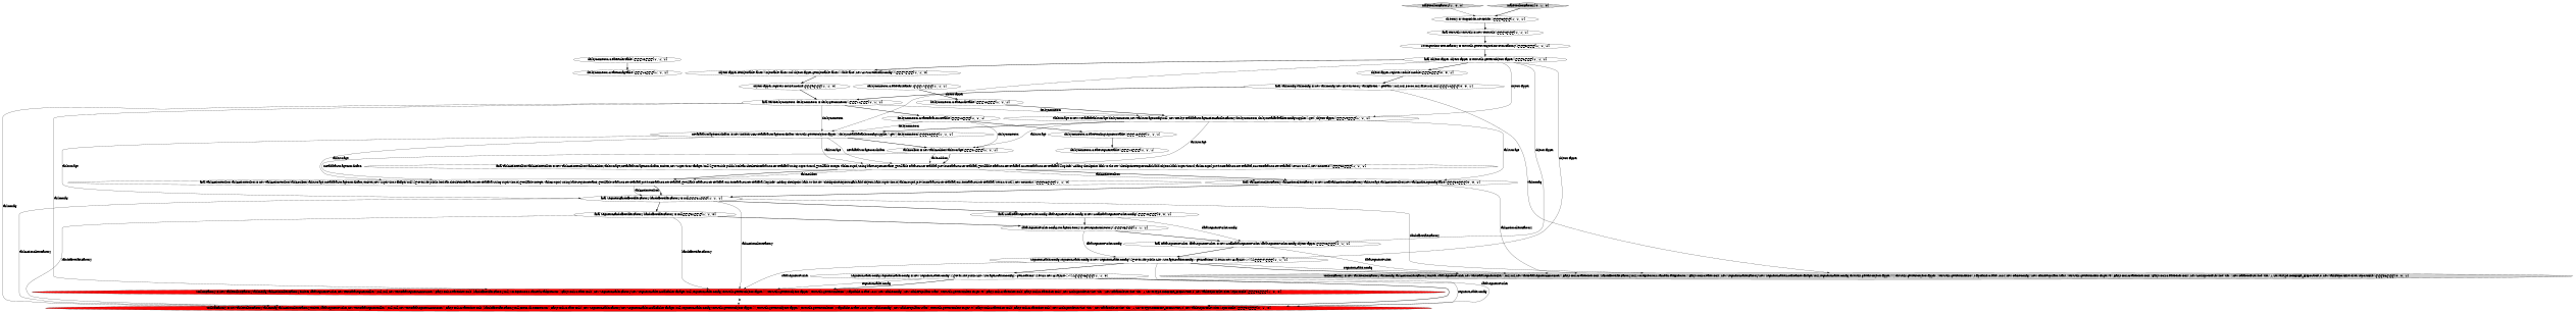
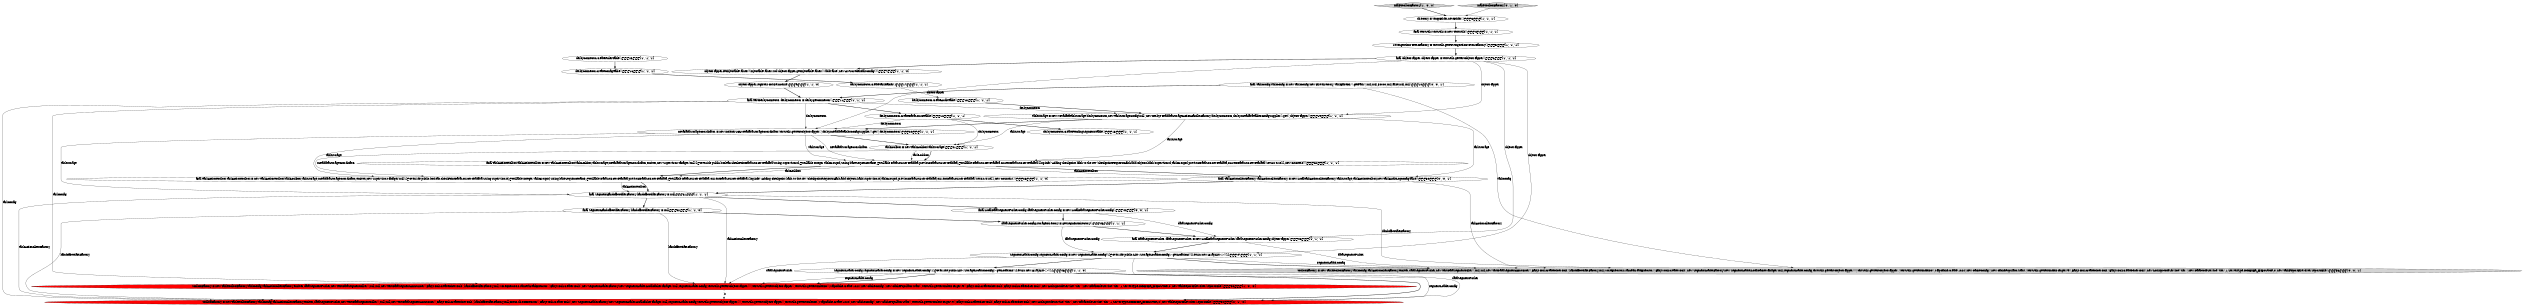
  digraph {
    node [fillcolor=white shape=ellipse style=filled]
    edge [style=solid]
    n1 [label="taskStorage = new MetadataTaskStorage(derbyConnector,new TaskStorageConfig(null),new DerbyMetadataStorageActionHandlerFactory(derbyConnector,derby.metadataTablesConfigSupplier().get(),objectMapper))@@@19@@@['1', '1', '1']"]
    n2 [label="metadataStorageCoordinator = new IndexerSQLMetadataStorageCoordinator(testUtils.getTestObjectMapper(),derby.metadataTablesConfigSupplier().get(),derbyConnector)@@@20@@@['1', '1', '1']"]
    n3 [label="final TaskActionToolbox taskActionToolbox = new TaskActionToolbox(taskLockbox,taskStorage,metadataStorageCoordinator,emitter,new SupervisorManager(null){@Override public boolean checkPointDataSourceMetadata(String supervisorId,@Nullable Integer taskGroupId,String baseSequenceName,@Nullable DataSourceMetadata previousDataSourceMetadata,@Nullable DataSourceMetadata currentDataSourceMetadata){log.info(\"Adding checkpoint hash to the set\")checkpointRequestsHash.add(Objects.hash(supervisorId,taskGroupId,previousDataSourceMetadata,currentDataSourceMetadata))return true}},new Counters())@@@22@@@['1', '1', '1']"]
    n4 [label="final TaskActionClientFactory taskActionClientFactory = new LocalTaskActionClientFactory(taskStorage,taskActionToolbox,new TaskAuditLogConfig(false))@@@30@@@['0', '0', '1']"]
    n5 [label="taskLockbox = new TaskLockbox(taskStorage)@@@21@@@['1', '1', '1']"]
    n6 [label="final SegmentHandoffNotifierFactory handoffNotifierFactory = null@@@31@@@['1', '1', '1']"]
    n7 [label="final TaskActionToolbox taskActionToolbox = new TaskActionToolbox(taskLockbox,taskStorage,metadataStorageCoordinator,emitter,new SupervisorManager(null){@Override public boolean checkPointDataSourceMetadata(String supervisorId,@Nullable Integer taskGroupId,String baseSequenceName,@Nullable DataSourceMetadata previousDataSourceMetadata,@Nullable DataSourceMetadata currentDataSourceMetadata){log.info(\"Adding checkpoint hash to the set\")checkpointRequestsHash.add(Objects.hash(supervisorId,taskGroupId,previousDataSourceMetadata,currentDataSourceMetadata))return true}},new Counters())@@@23@@@['1', '1', '0']"]
    n8 [fillcolor=lightgray label="toolboxFactory = new TaskToolboxFactory(taskConfig,taskActionClientFactory,emitter,dataSegmentPusher,new TestDataSegmentKiller(),null,null,new TestDataSegmentAnnouncer(),EasyMock.createNiceMock(),handoffNotifierFactory,null,MoreExecutors.sameThreadExecutor(),EasyMock.createMock(),new SegmentLoaderFactory(new SegmentLoaderLocalCacheManager(null,segmentLoaderConfig,testUtils.getTestObjectMapper())),testUtils.getTestObjectMapper(),testUtils.getTestIndexIO(),MapCache.create(1024),new CacheConfig(),new CachePopulatorStats(),testUtils.getTestIndexMergerV9(),EasyMock.createNiceMock(),EasyMock.createNiceMock(),new LookupNodeService(\"tier\"),new DataNodeService(\"tier\",1,ServerType.INDEXER_EXECUTOR,0),new TaskReportFileWriter(reportsFile))@@@53@@@['0', '0', '1']"]
    n9 [label="final DataSegmentPusher dataSegmentPusher = new LocalDataSegmentPusher(dataSegmentPusherConfig,objectMapper)@@@46@@@['1', '1', '1']"]
    n10 [label="SegmentLoaderConfig segmentLoaderConfig = new SegmentLoaderConfig(){@Override public List<StorageLocationConfig> getLocations(){return new ArrayList<>()}}@@@47@@@['1', '1', '1']"]
    n11 [fillcolor=red label="toolboxFactory = new TaskToolboxFactory(taskConfig,taskActionClientFactory,emitter,dataSegmentPusher,new TestDataSegmentKiller(),null,null,new TestDataSegmentAnnouncer(),EasyMock.createNiceMock(),handoffNotifierFactory,null,Execs.directExecutor(),EasyMock.createMock(),new SegmentLoaderFactory(new SegmentLoaderLocalCacheManager(null,segmentLoaderConfig,testUtils.getTestObjectMapper())),testUtils.getTestObjectMapper(),testUtils.getTestIndexIO(),MapCache.create(1024),new CacheConfig(),new CachePopulatorStats(),testUtils.getTestIndexMergerV9(),EasyMock.createNiceMock(),EasyMock.createNiceMock(),new LookupNodeService(\"tier\"),new DataNodeService(\"tier\",1,ServerType.INDEXER_EXECUTOR,0),new TaskReportFileWriter(reportsFile))@@@54@@@['0', '1', '0']"]
    n12 [fillcolor=red label="toolboxFactory = new TaskToolboxFactory(taskConfig,taskActionClientFactory,emitter,dataSegmentPusher,new TestDataSegmentKiller(),null,null,new TestDataSegmentAnnouncer(),EasyMock.createNiceMock(),handoffNotifierFactory,null,MoreExecutors.sameThreadExecutor(),EasyMock.createMock(),new SegmentLoaderFactory(new SegmentLoaderLocalCacheManager(null,segmentLoaderConfig,testUtils.getTestObjectMapper())),testUtils.getTestObjectMapper(),testUtils.getTestIndexIO(),MapCache.create(1024),new CacheConfig(),new CachePopulatorStats(),testUtils.getTestIndexMergerV9(),EasyMock.createNiceMock(),EasyMock.createNiceMock(),new LookupNodeService(\"tier\"),new DataNodeService(\"tier\",1,ServerType.INDEXER_EXECUTOR,0),new TaskReportFileWriter(reportsFile))@@@54@@@['1', '0', '0']"]
    n13 [label="SegmentLoaderConfig segmentLoaderConfig = new SegmentLoaderConfig(){@Override public List<StorageLocationConfig> getLocations(){return new ArrayList<>()}}@@@48@@@['1', '1', '0']"]
    n14 [label="objectMapper.registerModule(module)@@@9@@@['1', '1', '0']"]
    n15 [label="final TestDerbyConnector derbyConnector = derby.getConnector()@@@11@@@['1', '1', '1']"]
    n16 [label="derbyConnector.createDataSourceTable()@@@12@@@['1', '1', '1']"]
    n17 [label="final SegmentHandoffNotifierFactory handoffNotifierFactory = null@@@32@@@['1', '1', '0']"]
    n18 [label="final LocalDataSegmentPusherConfig dataSegmentPusherConfig = new LocalDataSegmentPusherConfig()@@@44@@@['0', '0', '1']"]
    n19 [label="dataSegmentPusherConfig.storageDirectory = getSegmentDirectory()@@@45@@@['1', '1', '1']"]
    n20 [label="derbyConnector.createPendingSegmentsTable()@@@13@@@['1', '1', '1']"]
-   n21 [label="derbyConnector.createSegmentTable()@@@14@@@['1', '1', '1']"]
    n22 [label="derbyConnector.createAuditTable()@@@18@@@['1', '1', '1']"]
    n23 [label="final TaskConfig taskConfig = new TaskConfig(new File(directory,\"taskBaseDir\").getPath(),null,null,50000,null,false,null,null)@@@10@@@['0', '0', '1']"]
    n24 [label="final TestUtils testUtils = new TestUtils()@@@4@@@['1', '1', '1']"]
    n25 [label="rowIngestionMetersFactory = testUtils.getRowIngestionMetersFactory()@@@5@@@['1', '1', '1']"]
    n26 [label="final ObjectMapper objectMapper = testUtils.getTestObjectMapper()@@@6@@@['1', '1', '1']"]
    n27 [label="directory = tempFolder.newFolder()@@@3@@@['1', '1', '1']"]
    n28 [label="derbyConnector.createTaskTables()@@@17@@@['1', '1', '1']"]
    n29 [fillcolor=lightgray label="makeToolboxFactory['1', '0', '0']" shape=diamond]
-   n30 [label="objectMapper.registerModule(module)@@@8@@@['0', '0', '1']"]
    n31 [fillcolor=lightgray label="makeToolboxFactory['0', '1', '0']" shape=diamond]
    n32 [label="objectMapper.setInjectableValues(((InjectableValues.Std)objectMapper.getInjectableValues()).addValue(,new AWSCredentialsConfig()))@@@7@@@['1', '1', '0']"]
    n33 [label="derbyConnector.createConfigTable()@@@16@@@['1', '1', '1']"]
    n34 [label="derbyConnector.createRulesTable()@@@15@@@['1', '1', '1']"]
    n1 -> n2 [style=bold]
    n1 -> n3 [label=taskStorage]
    n1 -> n4 [label=taskStorage]
    n1 -> n5 [label=taskStorage]
    n2 -> n3 [label=taskStorage]
    n2 -> n3 [label=metadataStorageCoordinator]
    n2 -> n5 [style=bold]
    n2 -> n6 [label=taskStorage]
    n2 -> n7 [label=taskStorage]
    n3 -> n4 [style=bold]
    n3 -> n4 [label=taskActionToolbox]
    n3 -> n7 [label=taskLockbox]
    n3 -> n7 [style=bold]
    n4 -> n6 [style=bold]
    n4 -> n8 [label=taskActionClientFactory]
    n5 -> n3 [label=taskLockbox]
    n5 -> n3 [style=bold]
    n5 -> n7 [label=metadataStorageCoordinator]
    n6 -> n8 [label=handoffNotifierFactory]
    n6 -> n11 [label=taskActionClientFactory]
    n6 -> n12 [label=taskActionClientFactory]
    n6 -> n17 [style=bold]
    n6 -> n18 [style=bold]
    n7 -> n6 [label=taskActionToolbox]
    n7 -> n6 [style=bold]
    n9 -> n8 [label=dataSegmentPusher]
    n9 -> n10 [style=bold]
    n10 -> n8 [label=segmentLoaderConfig]
    n10 -> n8 [style=bold]
    n10 -> n11 [label=dataSegmentPusher]
    n10 -> n12 [label=dataSegmentPusher]
    n10 -> n13 [style=bold]
    n12 -> n11 [label=0 style=dashed]
    n13 -> n11 [label=segmentLoaderConfig]
    n13 -> n11 [style=bold]
    n13 -> n12 [style=bold]
    n13 -> n12 [label=segmentLoaderConfig]
    n14 -> n15 [style=bold]
    n15 -> n1 [label=derbyConnector]
    n15 -> n2 [label=derbyConnector]
    n15 -> n11 [label=taskConfig]
    n15 -> n12 [label=taskConfig]
    n15 -> n16 [style=bold]
    n16 -> n2 [label=derbyConnector]
    n16 -> n5 [label=derbyConnector]
    n16 -> n20 [style=bold]
    n17 -> n11 [label=handoffNotifierFactory]
    n17 -> n12 [label=handoffNotifierFactory]
    n17 -> n19 [style=bold]
    n18 -> n9 [label=dataSegmentPusherConfig]
    n18 -> n19 [style=bold]
    n19 -> n9 [style=bold]
    n19 -> n10 [label=dataSegmentPusherConfig]
-   n20 -> n21 [style=bold]
    n22 -> n1 [style=bold]
    n23 -> n8 [label=taskConfig]
    n23 -> n15 [style=bold]
    n24 -> n25 [style=bold]
    n25 -> n26 [style=bold]
    n26 -> n1 [label=objectMapper]
    n26 -> n2 [label=objectMapper]
    n26 -> n9 [label=objectMapper]
    n26 -> n10 [label=objectMapper]
-   n26 -> n30 [style=bold]
    n26 -> n32 [style=bold]
    n27 -> n24 [style=bold]
-   n28 -> n22 [style=bold]
-   n29 -> n27
-   n30 -> n23 [style=bold]
-   n31 -> n27 [style=bold]
+   n28 -> n22
+   n29 -> n27 [style=bold]
+   n31 -> n27
    n32 -> n14 [style=bold]
+   n33 -> n28 [style=bold]
    n34 -> n33 [style=bold]
  }
